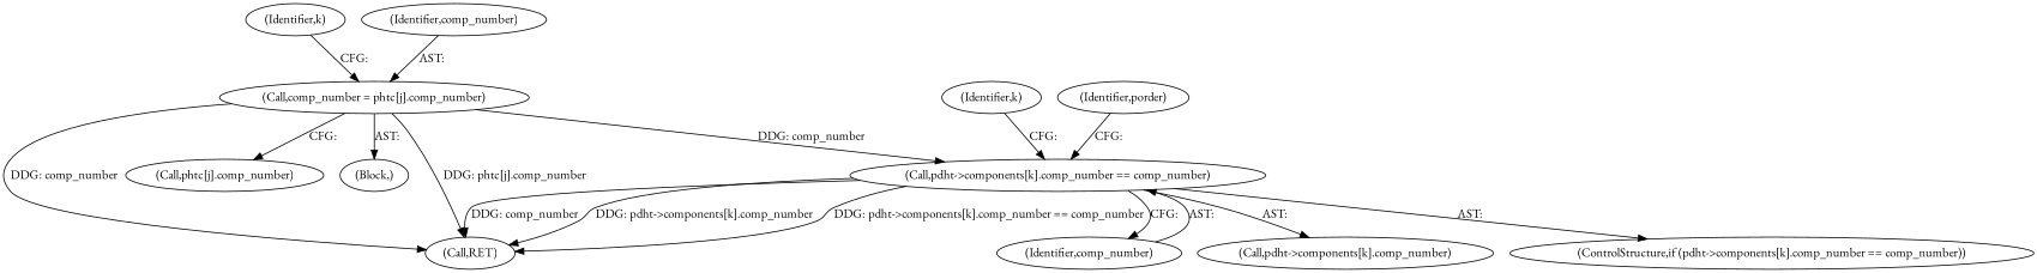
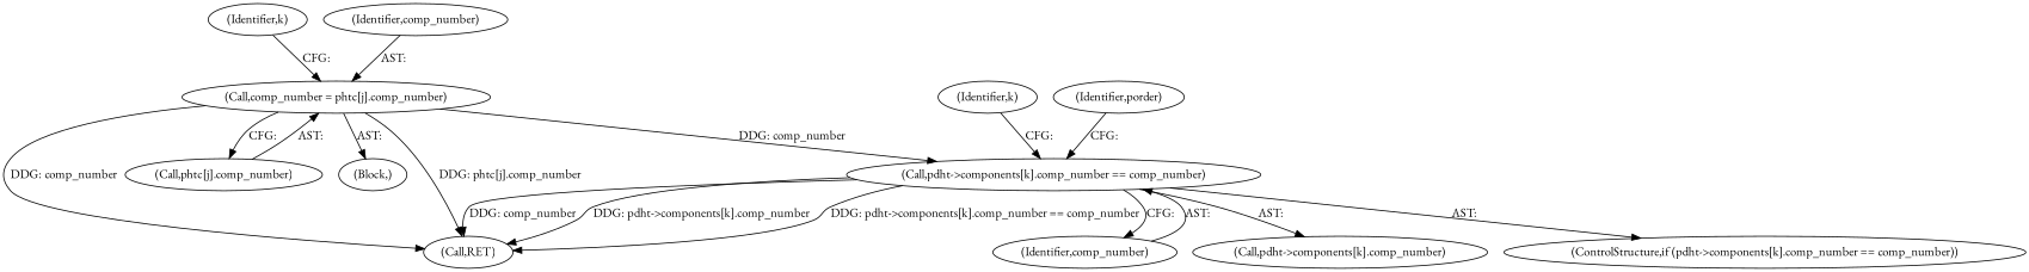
  digraph {
    fontname="EB Garamond"
    node [fontname="EB Garamond"]
    edge [fontname="EB Garamond"]
    n1 [label="(Call,pdht->components[k].comp_number == comp_number)"]
    n2 [label="(ControlStructure,if (pdht->components[k].comp_number == comp_number))"]
    n3 [label="(Call,RET)"]
    n4 [label="(Identifier,comp_number)"]
    n5 [label="(Call,pdht->components[k].comp_number)"]
    n6 [label="(Call,comp_number = phtc[j].comp_number)"]
    n7 [label="(Call,phtc[j].comp_number)"]
    n8 [label="(Block,)"]
    n9 [label="(Identifier,k)"]
    n10 [label="(Identifier,k)"]
    n11 [label="(Identifier,comp_number)"]
    n12 [label="(Identifier,porder)"]
    n1 -> n2 [label="AST: "]
    n1 -> n3 [label="DDG: pdht->components[k].comp_number == comp_number"]
    n1 -> n3 [label="DDG: comp_number"]
    n1 -> n3 [label="DDG: pdht->components[k].comp_number"]
    n1 -> n4 [label="CFG: "]
    n1 -> n5 [label="AST: "]
    n4 -> n1 [label="AST: "]
    n6 -> n1 [label="DDG: comp_number"]
    n6 -> n3 [label="DDG: phtc[j].comp_number"]
    n6 -> n3 [label="DDG: comp_number"]
    n6 -> n7 [label="CFG: "]
    n6 -> n8 [label="AST: "]
+   n7 -> n6 [label="AST: "]
    n9 -> n6 [label="CFG: "]
    n10 -> n1 [label="CFG: "]
    n11 -> n6 [label="AST: "]
    n12 -> n1 [label="CFG: "]
  }
